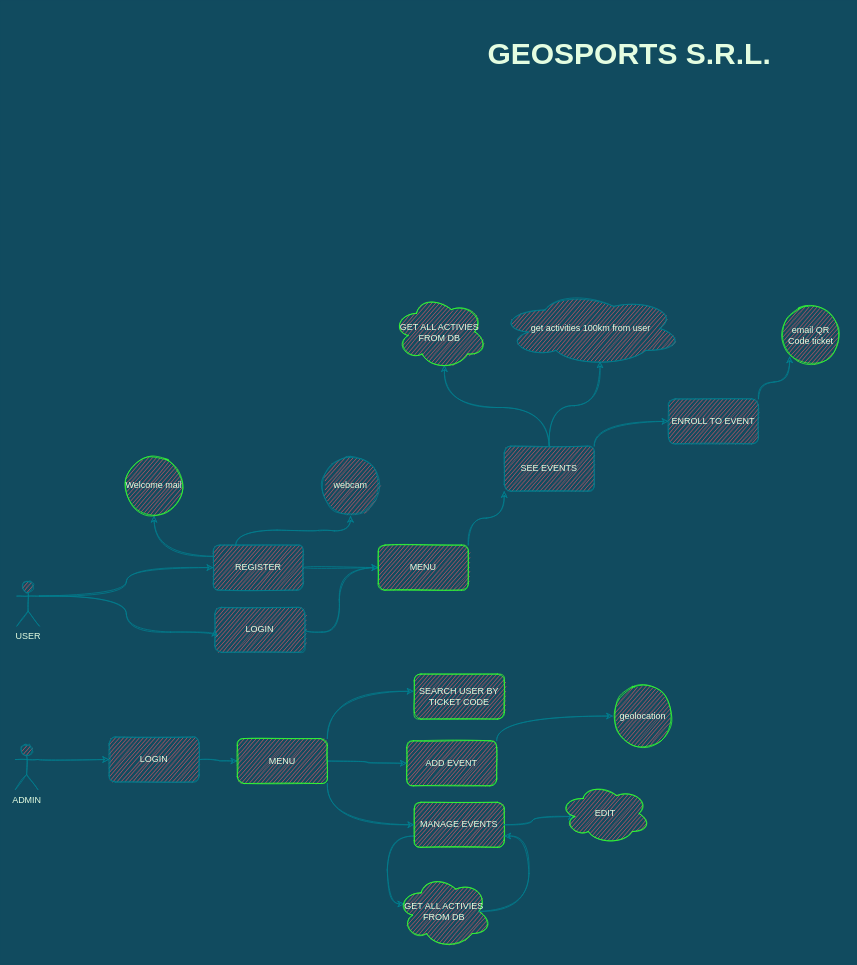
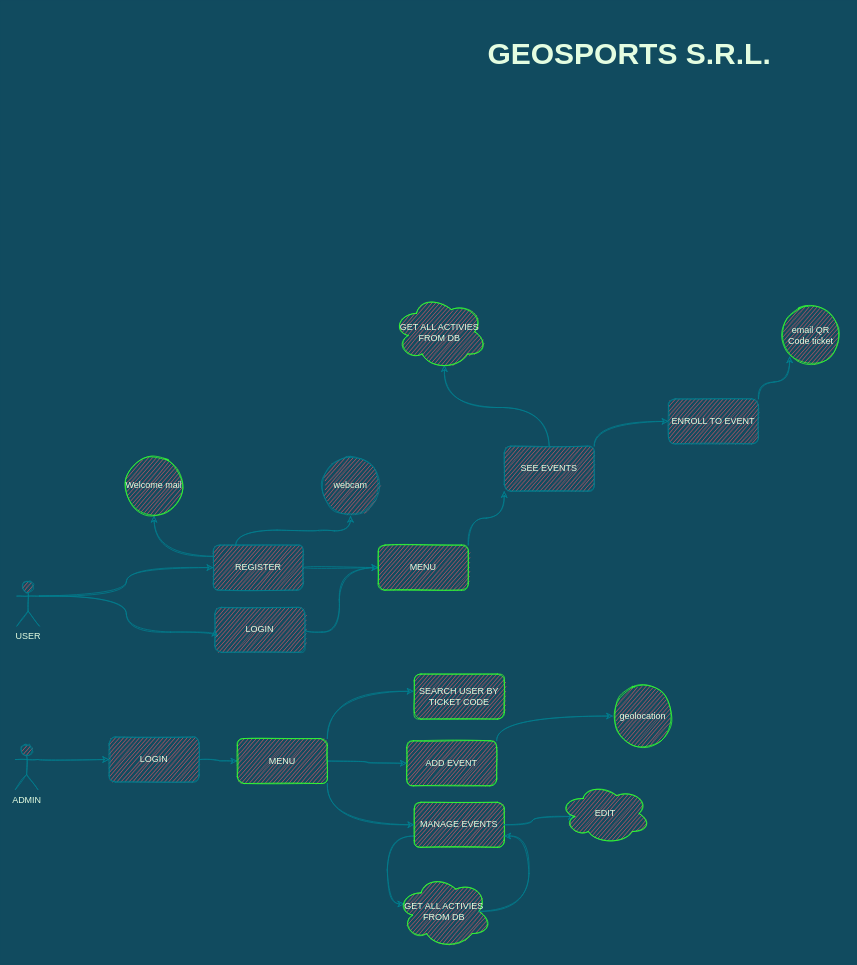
  <mxCell id="0" />
  <mxCell id="1" parent="0" />
  <mxCell id="2" style="edgeStyle=orthogonalEdgeStyle;orthogonalLoop=1;jettySize=auto;html=1;exitX=1;exitY=0.5;exitDx=0;exitDy=0;entryX=0;entryY=0.5;entryDx=0;entryDy=0;fontSize=13;strokeColor=#028090;fontColor=#E4FDE1;labelBackgroundColor=#114B5F;curved=1;sketch=1;" parent="1" source="5" target="20" edge="1"><mxGeometry relative="1" as="geometry" /></mxCell>
  <mxCell id="3" style="edgeStyle=orthogonalEdgeStyle;orthogonalLoop=1;jettySize=auto;html=1;exitX=0.25;exitY=0;exitDx=0;exitDy=0;strokeColor=#028090;fontColor=#E4FDE1;labelBackgroundColor=#114B5F;curved=1;sketch=1;" parent="1" source="5" target="27" edge="1"><mxGeometry relative="1" as="geometry" /></mxCell>
  <mxCell id="4" style="edgeStyle=orthogonalEdgeStyle;orthogonalLoop=1;jettySize=auto;html=1;exitX=0;exitY=0.25;exitDx=0;exitDy=0;strokeColor=#028090;fontColor=#E4FDE1;labelBackgroundColor=#114B5F;curved=1;sketch=1;" parent="1" source="5" target="31" edge="1"><mxGeometry relative="1" as="geometry" /></mxCell>
  <mxCell id="5" value="REGISTER" style="whiteSpace=wrap;html=1;fillColor=#F45B69;strokeColor=#028090;fontColor=#E4FDE1;sketch=1;rounded=1;" parent="1" vertex="1"><mxGeometry x="284" y="726" width="120" height="60" as="geometry" /></mxCell>
  <mxCell id="6" style="edgeStyle=orthogonalEdgeStyle;orthogonalLoop=1;jettySize=auto;html=1;exitX=1;exitY=0.5;exitDx=0;exitDy=0;entryX=0;entryY=0.5;entryDx=0;entryDy=0;fontSize=13;strokeColor=#028090;fontColor=#E4FDE1;labelBackgroundColor=#114B5F;curved=1;sketch=1;" parent="1" source="21" target="20" edge="1"><mxGeometry relative="1" as="geometry"><Array as="points"><mxPoint x="452" y="842" /><mxPoint x="452" y="756" /></Array></mxGeometry></mxCell>
  <mxCell id="7" style="edgeStyle=orthogonalEdgeStyle;orthogonalLoop=1;jettySize=auto;html=1;exitX=1;exitY=0.5;exitDx=0;exitDy=0;entryX=0;entryY=0.5;entryDx=0;entryDy=0;fontSize=12;fontColor=#E4FDE1;strokeColor=#028090;fillColor=#F45B69;curved=1;sketch=1;" parent="1" source="8" target="38" edge="1"><mxGeometry relative="1" as="geometry" /></mxCell>
  <mxCell id="8" value="LOGIN" style="whiteSpace=wrap;html=1;fillColor=#F45B69;strokeColor=#028090;fontColor=#E4FDE1;sketch=1;rounded=1;" parent="1" vertex="1"><mxGeometry x="145" y="982" width="120" height="60" as="geometry" /></mxCell>
  <mxCell id="9" style="edgeStyle=orthogonalEdgeStyle;orthogonalLoop=1;jettySize=auto;html=1;exitX=1;exitY=0.333;exitDx=0;exitDy=0;exitPerimeter=0;entryX=0;entryY=0.5;entryDx=0;entryDy=0;strokeColor=#028090;fontColor=#E4FDE1;labelBackgroundColor=#114B5F;curved=1;sketch=1;" parent="1" source="10" target="8" edge="1"><mxGeometry relative="1" as="geometry" /></mxCell>
  <mxCell id="10" value="ADMIN&lt;br&gt;" style="shape=umlActor;verticalLabelPosition=bottom;verticalAlign=top;html=1;outlineConnect=0;fillColor=#F45B69;strokeColor=#028090;fontColor=#E4FDE1;sketch=1;rounded=1;" parent="1" vertex="1"><mxGeometry x="20" y="992" width="30" height="60" as="geometry" /></mxCell>
  <mxCell id="11" style="edgeStyle=orthogonalEdgeStyle;orthogonalLoop=1;jettySize=auto;html=1;exitX=1;exitY=0.333;exitDx=0;exitDy=0;exitPerimeter=0;entryX=0;entryY=0.5;entryDx=0;entryDy=0;strokeColor=#028090;fontColor=#E4FDE1;labelBackgroundColor=#114B5F;curved=1;sketch=1;" parent="1" source="13" target="21" edge="1"><mxGeometry relative="1" as="geometry"><Array as="points"><mxPoint x="168" y="794" /><mxPoint x="168" y="842" /></Array></mxGeometry></mxCell>
  <mxCell id="12" style="edgeStyle=orthogonalEdgeStyle;orthogonalLoop=1;jettySize=auto;html=1;exitX=1;exitY=0.333;exitDx=0;exitDy=0;exitPerimeter=0;entryX=0;entryY=0.5;entryDx=0;entryDy=0;strokeColor=#028090;fontColor=#E4FDE1;labelBackgroundColor=#114B5F;curved=1;sketch=1;" parent="1" source="13" target="5" edge="1"><mxGeometry relative="1" as="geometry" /></mxCell>
  <mxCell id="13" value="USER&lt;br&gt;" style="shape=umlActor;verticalLabelPosition=bottom;verticalAlign=top;html=1;outlineConnect=0;fillColor=#F45B69;strokeColor=#028090;fontColor=#E4FDE1;sketch=1;rounded=1;" parent="1" vertex="1"><mxGeometry x="22" y="774" width="30" height="60" as="geometry" /></mxCell>
  <mxCell id="14" style="edgeStyle=orthogonalEdgeStyle;curved=1;rounded=1;sketch=1;orthogonalLoop=1;jettySize=auto;html=1;exitX=1;exitY=0;exitDx=0;exitDy=0;entryX=0;entryY=0.5;entryDx=0;entryDy=0;fontSize=12;fontColor=#E4FDE1;strokeColor=#028090;fillColor=#F45B69;" parent="1" source="15" target="40" edge="1"><mxGeometry relative="1" as="geometry" /></mxCell>
  <mxCell id="15" value="ADD EVENT" style="whiteSpace=wrap;html=1;fillColor=#F45B69;strokeColor=#33FF33;fontColor=#E4FDE1;sketch=1;rounded=1;" parent="1" vertex="1"><mxGeometry x="542" y="987" width="120" height="60" as="geometry" /></mxCell>
  <mxCell id="16" style="edgeStyle=orthogonalEdgeStyle;orthogonalLoop=1;jettySize=auto;html=1;exitX=0;exitY=0.75;exitDx=0;exitDy=0;entryX=0.07;entryY=0.4;entryDx=0;entryDy=0;entryPerimeter=0;fontSize=12;fontColor=#E4FDE1;strokeColor=#028090;fillColor=#F45B69;curved=1;sketch=1;" parent="1" source="17" target="34" edge="1"><mxGeometry relative="1" as="geometry"><Array as="points"><mxPoint x="516" y="1114" /><mxPoint x="516" y="1205" /></Array></mxGeometry></mxCell>
  <mxCell id="17" value="MANAGE EVENTS" style="whiteSpace=wrap;html=1;fillColor=#F45B69;strokeColor=#33FF33;fontColor=#E4FDE1;sketch=1;rounded=1;" parent="1" vertex="1"><mxGeometry x="552" y="1069" width="120" height="60" as="geometry" /></mxCell>
  <mxCell id="18" value="&lt;font style=&quot;font-size: 40px;&quot;&gt;GEOSPORTS S.R.L.&lt;/font&gt;" style="text;html=1;align=center;verticalAlign=middle;whiteSpace=wrap;fontStyle=1;fontSize=40;fontColor=#E4FDE1;sketch=1;rounded=1;" parent="1" vertex="1"><mxGeometry x="570" y="20" width="538" height="100" as="geometry" /></mxCell>
  <mxCell id="19" style="edgeStyle=orthogonalEdgeStyle;orthogonalLoop=1;jettySize=auto;html=1;exitX=1;exitY=0;exitDx=0;exitDy=0;entryX=0;entryY=1;entryDx=0;entryDy=0;fontSize=13;strokeColor=#028090;fontColor=#E4FDE1;labelBackgroundColor=#114B5F;curved=1;sketch=1;" parent="1" source="20" target="24" edge="1"><mxGeometry relative="1" as="geometry" /></mxCell>
  <mxCell id="20" value="MENU" style="whiteSpace=wrap;html=1;fillColor=#F45B69;strokeColor=#33FF33;fontColor=#E4FDE1;sketch=1;rounded=1;" parent="1" vertex="1"><mxGeometry x="504" y="726" width="120" height="60" as="geometry" /></mxCell>
  <mxCell id="21" value="LOGIN" style="whiteSpace=wrap;html=1;fillColor=#F45B69;strokeColor=#028090;fontColor=#E4FDE1;sketch=1;rounded=1;" parent="1" vertex="1"><mxGeometry x="286" y="809" width="120" height="60" as="geometry" /></mxCell>
  <mxCell id="22" style="edgeStyle=orthogonalEdgeStyle;orthogonalLoop=1;jettySize=auto;html=1;exitX=1;exitY=0;exitDx=0;exitDy=0;entryX=0;entryY=0.5;entryDx=0;entryDy=0;fontSize=13;strokeColor=#028090;fontColor=#E4FDE1;labelBackgroundColor=#114B5F;curved=1;sketch=1;" parent="1" source="24" target="26" edge="1"><mxGeometry relative="1" as="geometry" /></mxCell>
  <mxCell id="23" style="edgeStyle=orthogonalEdgeStyle;curved=1;rounded=1;sketch=1;orthogonalLoop=1;jettySize=auto;html=1;exitX=0.5;exitY=0;exitDx=0;exitDy=0;entryX=0.55;entryY=0.95;entryDx=0;entryDy=0;entryPerimeter=0;fontSize=12;fontColor=#E4FDE1;strokeColor=#028090;fillColor=#F45B69;" parent="1" source="24" target="39" edge="1"><mxGeometry relative="1" as="geometry" /></mxCell>
  <mxCell id="24" value="SEE EVENTS" style="whiteSpace=wrap;html=1;fillColor=#F45B69;strokeColor=#028090;fontColor=#E4FDE1;sketch=1;rounded=1;" parent="1" vertex="1"><mxGeometry x="672" y="594" width="120" height="60" as="geometry" /></mxCell>
  <mxCell id="25" style="edgeStyle=orthogonalEdgeStyle;orthogonalLoop=1;jettySize=auto;html=1;exitX=1;exitY=0;exitDx=0;exitDy=0;entryX=0;entryY=1;entryDx=0;entryDy=0;strokeColor=#028090;fontColor=#E4FDE1;labelBackgroundColor=#114B5F;curved=1;sketch=1;" parent="1" source="26" target="28" edge="1"><mxGeometry relative="1" as="geometry" /></mxCell>
  <mxCell id="26" value="ENROLL TO EVENT" style="whiteSpace=wrap;html=1;fillColor=#F45B69;strokeColor=#028090;fontColor=#E4FDE1;sketch=1;rounded=1;" parent="1" vertex="1"><mxGeometry x="891" y="531" width="120" height="60" as="geometry" /></mxCell>
  <mxCell id="27" value="webcam" style="ellipse;whiteSpace=wrap;html=1;aspect=fixed;fillColor=#F45B69;strokeColor=#028090;fontColor=#E4FDE1;sketch=1;rounded=1;" parent="1" vertex="1"><mxGeometry x="427" y="607" width="80" height="80" as="geometry" /></mxCell>
  <mxCell id="28" value="email QR Code ticket" style="ellipse;whiteSpace=wrap;html=1;aspect=fixed;fillColor=#F45B69;strokeColor=#33FF33;fontColor=#E4FDE1;sketch=1;rounded=1;" parent="1" vertex="1"><mxGeometry x="1041" y="406" width="80" height="80" as="geometry" /></mxCell>
  <mxCell id="29" style="edgeStyle=orthogonalEdgeStyle;orthogonalLoop=1;jettySize=auto;html=1;exitX=1;exitY=0.5;exitDx=0;exitDy=0;fontColor=#E4FDE1;strokeColor=#028090;fillColor=#F45B69;curved=1;sketch=1;entryX=0.16;entryY=0.55;entryDx=0;entryDy=0;entryPerimeter=0;" parent="1" source="17" target="33" edge="1"><mxGeometry relative="1" as="geometry"><mxPoint x="770.25" y="1233" as="sourcePoint" /></mxGeometry></mxCell>
- <mxCell id="30" style="edgeStyle=orthogonalEdgeStyle;curved=1;rounded=1;sketch=1;orthogonalLoop=1;jettySize=auto;html=1;exitX=0.5;exitY=0;exitDx=0;exitDy=0;entryX=0.55;entryY=0.95;entryDx=0;entryDy=0;entryPerimeter=0;fontSize=12;fontColor=#E4FDE1;strokeColor=#028090;fillColor=#F45B69;" parent="1" source="24" target="41" edge="1"><mxGeometry relative="1" as="geometry"><mxPoint x="449" y="317" as="sourcePoint" /></mxGeometry></mxCell>
  <mxCell id="31" value="Welcome mail" style="ellipse;whiteSpace=wrap;html=1;aspect=fixed;fillColor=#F45B69;strokeColor=#33FF33;fontColor=#E4FDE1;sketch=1;rounded=1;" parent="1" vertex="1"><mxGeometry x="165" y="607" width="80" height="80" as="geometry" /></mxCell>
  <mxCell id="32" value="SEARCH USER BY TICKET CODE" style="whiteSpace=wrap;html=1;fillColor=#F45B69;strokeColor=#33FF33;fontColor=#E4FDE1;sketch=1;rounded=1;" parent="1" vertex="1"><mxGeometry x="552" y="898" width="120" height="60" as="geometry" /></mxCell>
  <mxCell id="33" value="EDIT" style="ellipse;shape=cloud;whiteSpace=wrap;html=1;fontSize=12;fillColor=#F45B69;strokeColor=#33FF33;fontColor=#E4FDE1;sketch=1;rounded=1;" parent="1" vertex="1"><mxGeometry x="747" y="1044" width="120" height="80" as="geometry" /></mxCell>
  <mxCell id="34" value="GET ALL ACTIVIES FROM DB" style="ellipse;shape=cloud;whiteSpace=wrap;html=1;fontSize=12;fillColor=#F45B69;strokeColor=#33FF33;fontColor=#E4FDE1;sketch=1;rounded=1;" parent="1" vertex="1"><mxGeometry x="530" y="1165" width="124" height="99" as="geometry" /></mxCell>
  <mxCell id="35" style="edgeStyle=orthogonalEdgeStyle;orthogonalLoop=1;jettySize=auto;html=1;exitX=1;exitY=0;exitDx=0;exitDy=0;entryX=-0.008;entryY=0.383;entryDx=0;entryDy=0;entryPerimeter=0;fontSize=12;fontColor=#E4FDE1;strokeColor=#028090;fillColor=#F45B69;curved=1;sketch=1;" parent="1" source="38" target="32" edge="1"><mxGeometry relative="1" as="geometry" /></mxCell>
  <mxCell id="36" style="edgeStyle=orthogonalEdgeStyle;orthogonalLoop=1;jettySize=auto;html=1;exitX=1;exitY=0.5;exitDx=0;exitDy=0;entryX=0;entryY=0.5;entryDx=0;entryDy=0;fontSize=12;fontColor=#E4FDE1;strokeColor=#028090;fillColor=#F45B69;curved=1;sketch=1;" parent="1" source="38" target="15" edge="1"><mxGeometry relative="1" as="geometry" /></mxCell>
  <mxCell id="37" style="edgeStyle=orthogonalEdgeStyle;orthogonalLoop=1;jettySize=auto;html=1;exitX=1;exitY=1;exitDx=0;exitDy=0;entryX=0;entryY=0.5;entryDx=0;entryDy=0;fontSize=12;fontColor=#E4FDE1;strokeColor=#028090;fillColor=#F45B69;curved=1;sketch=1;" parent="1" source="38" target="17" edge="1"><mxGeometry relative="1" as="geometry" /></mxCell>
  <mxCell id="38" value="MENU" style="whiteSpace=wrap;html=1;fillColor=#F45B69;strokeColor=#33FF33;fontColor=#E4FDE1;sketch=1;rounded=1;" parent="1" vertex="1"><mxGeometry x="316" y="984" width="120" height="60" as="geometry" /></mxCell>
  <mxCell id="39" value="GET ALL ACTIVIES FROM DB" style="ellipse;shape=cloud;whiteSpace=wrap;html=1;fontSize=12;fillColor=#F45B69;strokeColor=#33FF33;fontColor=#E4FDE1;sketch=1;rounded=1;" parent="1" vertex="1"><mxGeometry x="524" y="392" width="124" height="99" as="geometry" /></mxCell>
  <mxCell id="40" value="geolocation" style="ellipse;whiteSpace=wrap;html=1;aspect=fixed;fillColor=#F45B69;strokeColor=#33FF33;fontColor=#E4FDE1;sketch=1;rounded=1;" parent="1" vertex="1"><mxGeometry x="817" y="914" width="80" height="80" as="geometry" /></mxCell>
- <mxCell id="41" value="get activities 100km from user" style="ellipse;shape=cloud;whiteSpace=wrap;html=1;fontSize=12;fillColor=#F45B69;strokeColor=#028090;fontColor=#E4FDE1;sketch=1;rounded=1;" parent="1" vertex="1"><mxGeometry x="665" y="388" width="245" height="98" as="geometry" /></mxCell>
  <mxCell id="42" style="edgeStyle=orthogonalEdgeStyle;orthogonalLoop=1;jettySize=auto;html=1;exitX=0.875;exitY=0.5;exitDx=0;exitDy=0;fontSize=12;fontColor=#E4FDE1;strokeColor=#028090;fillColor=#F45B69;curved=1;sketch=1;exitPerimeter=0;entryX=1;entryY=0.75;entryDx=0;entryDy=0;" edge="1" parent="1" source="34" target="17"><mxGeometry relative="1" as="geometry"><mxPoint x="581" y="1143" as="sourcePoint" /><mxPoint x="752" y="1213" as="targetPoint" /><Array as="points"><mxPoint x="705" y="1215" /><mxPoint x="705" y="1114" /></Array></mxGeometry></mxCell>
